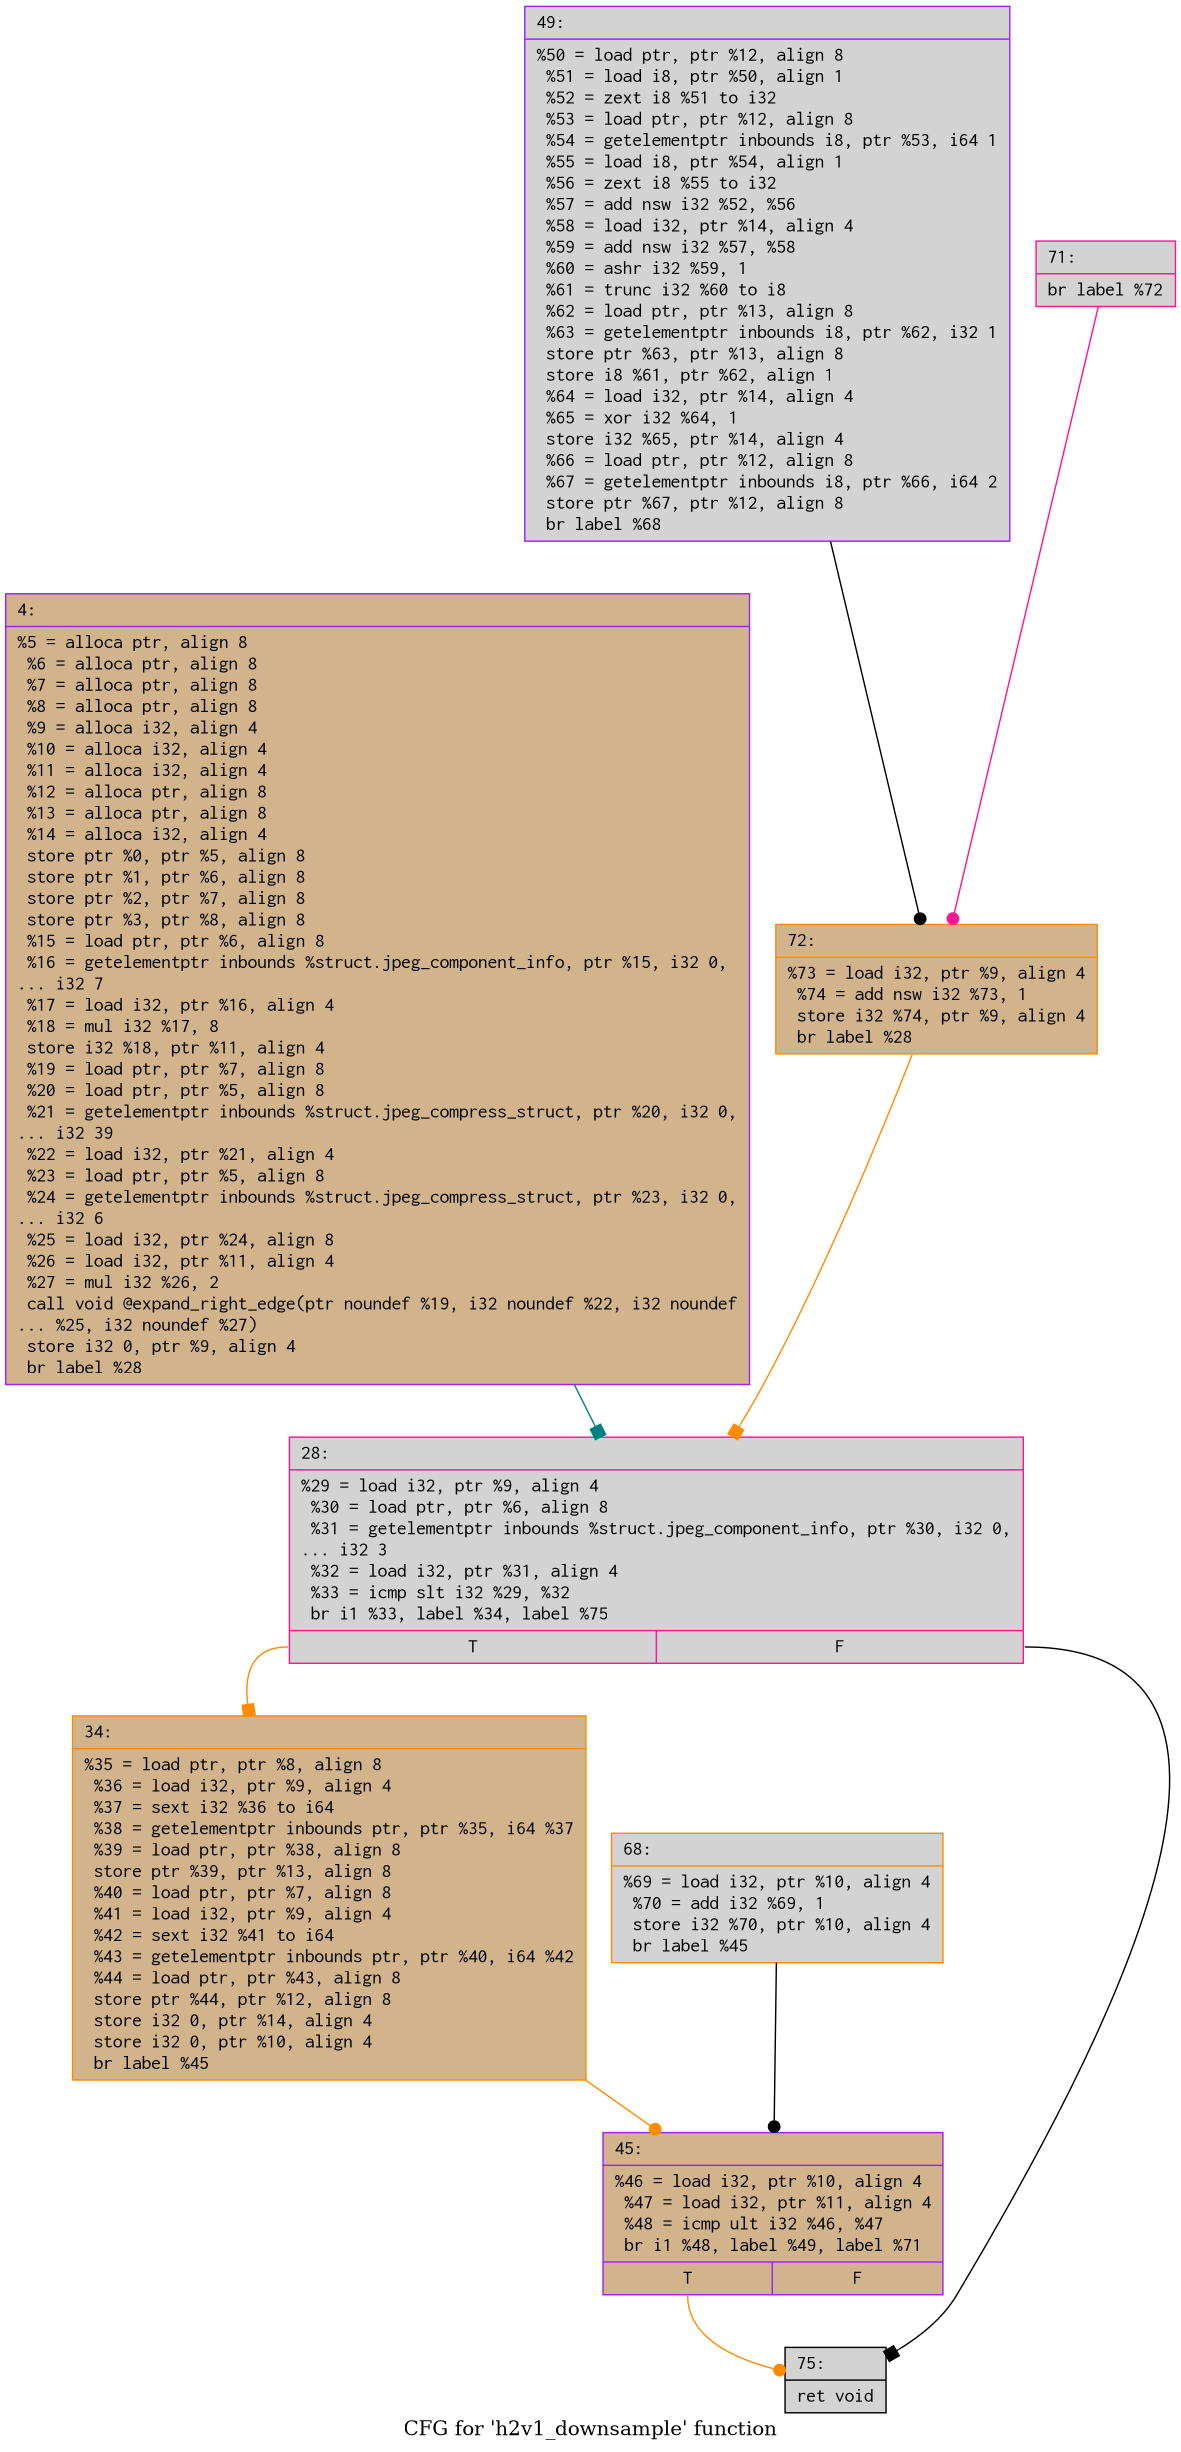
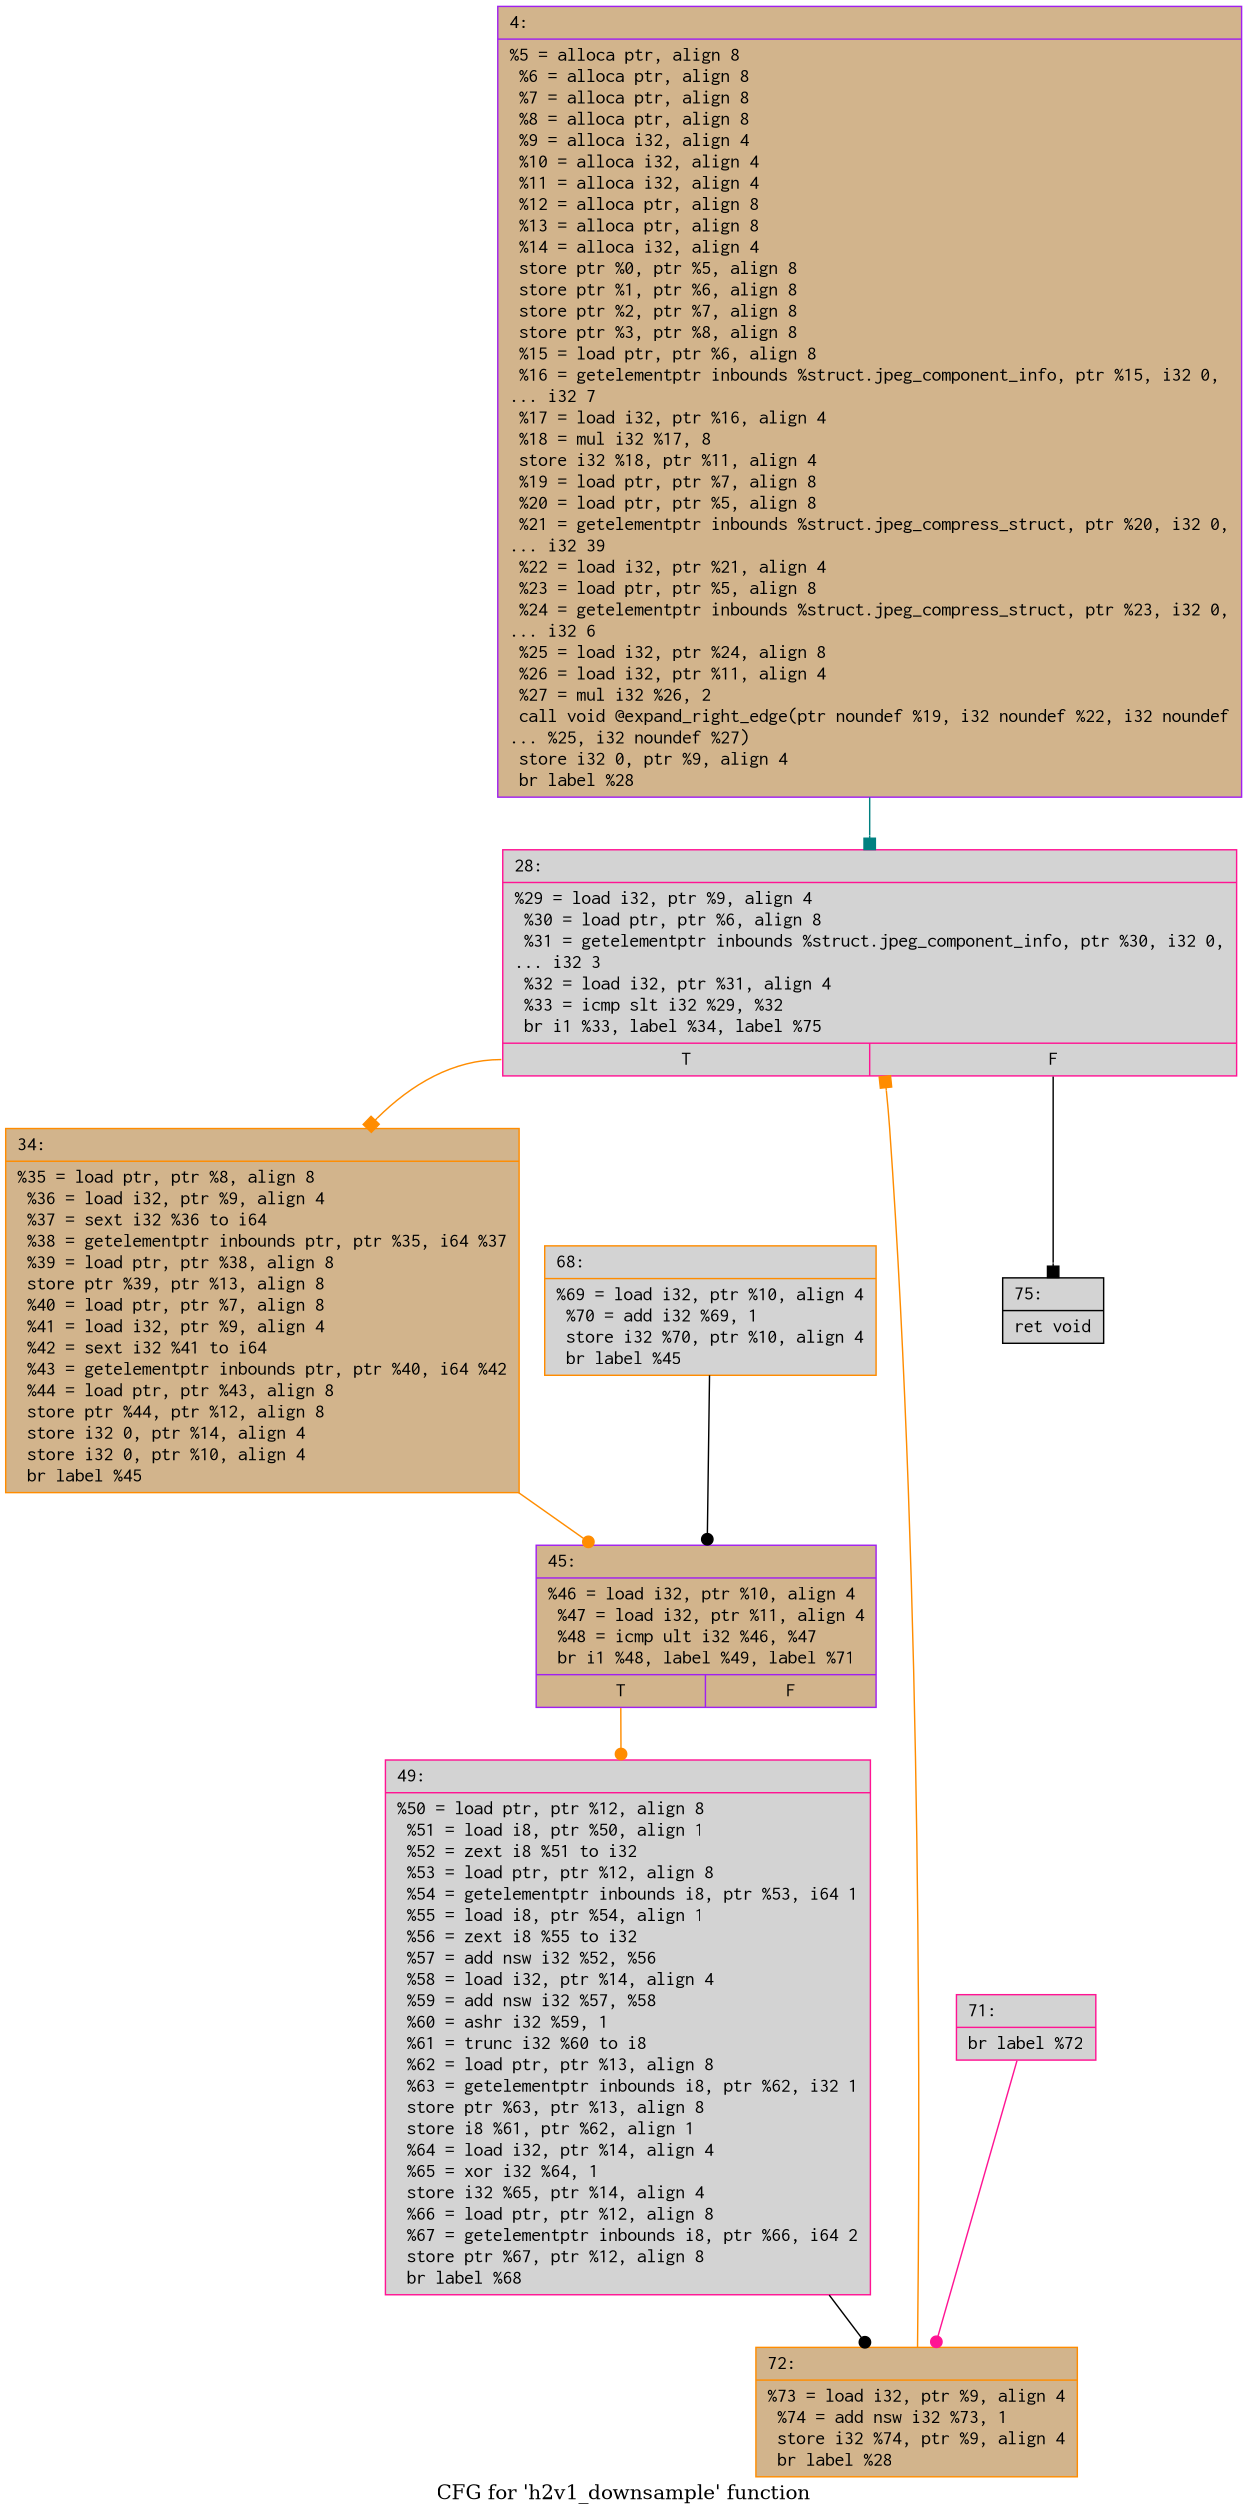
  digraph {
    label="CFG for 'h2v1_downsample' function"
    node [color=purple fillcolor=lightgrey fontname=Courier shape=record style=filled]
    edge [arrowhead=dot color=darkorange]
    n1 [fillcolor=tan label="{4:\l|  %5 = alloca ptr, align 8\l  %6 = alloca ptr, align 8\l  %7 = alloca ptr, align 8\l  %8 = alloca ptr, align 8\l  %9 = alloca i32, align 4\l  %10 = alloca i32, align 4\l  %11 = alloca i32, align 4\l  %12 = alloca ptr, align 8\l  %13 = alloca ptr, align 8\l  %14 = alloca i32, align 4\l  store ptr %0, ptr %5, align 8\l  store ptr %1, ptr %6, align 8\l  store ptr %2, ptr %7, align 8\l  store ptr %3, ptr %8, align 8\l  %15 = load ptr, ptr %6, align 8\l  %16 = getelementptr inbounds %struct.jpeg_component_info, ptr %15, i32 0,\l... i32 7\l  %17 = load i32, ptr %16, align 4\l  %18 = mul i32 %17, 8\l  store i32 %18, ptr %11, align 4\l  %19 = load ptr, ptr %7, align 8\l  %20 = load ptr, ptr %5, align 8\l  %21 = getelementptr inbounds %struct.jpeg_compress_struct, ptr %20, i32 0,\l... i32 39\l  %22 = load i32, ptr %21, align 4\l  %23 = load ptr, ptr %5, align 8\l  %24 = getelementptr inbounds %struct.jpeg_compress_struct, ptr %23, i32 0,\l... i32 6\l  %25 = load i32, ptr %24, align 8\l  %26 = load i32, ptr %11, align 4\l  %27 = mul i32 %26, 2\l  call void @expand_right_edge(ptr noundef %19, i32 noundef %22, i32 noundef\l... %25, i32 noundef %27)\l  store i32 0, ptr %9, align 4\l  br label %28\l}"]
    n2 [color=deeppink label="{28:\l|  %29 = load i32, ptr %9, align 4\l  %30 = load ptr, ptr %6, align 8\l  %31 = getelementptr inbounds %struct.jpeg_component_info, ptr %30, i32 0,\l... i32 3\l  %32 = load i32, ptr %31, align 4\l  %33 = icmp slt i32 %29, %32\l  br i1 %33, label %34, label %75\l|{<s0>T|<s1>F}}"]
    n3 [color=darkorange fillcolor=tan label="{34:\l|  %35 = load ptr, ptr %8, align 8\l  %36 = load i32, ptr %9, align 4\l  %37 = sext i32 %36 to i64\l  %38 = getelementptr inbounds ptr, ptr %35, i64 %37\l  %39 = load ptr, ptr %38, align 8\l  store ptr %39, ptr %13, align 8\l  %40 = load ptr, ptr %7, align 8\l  %41 = load i32, ptr %9, align 4\l  %42 = sext i32 %41 to i64\l  %43 = getelementptr inbounds ptr, ptr %40, i64 %42\l  %44 = load ptr, ptr %43, align 8\l  store ptr %44, ptr %12, align 8\l  store i32 0, ptr %14, align 4\l  store i32 0, ptr %10, align 4\l  br label %45\l}"]
    n4 [color=black label="{75:\l|  ret void\l}"]
    n5 [fillcolor=tan label="{45:\l|  %46 = load i32, ptr %10, align 4\l  %47 = load i32, ptr %11, align 4\l  %48 = icmp ult i32 %46, %47\l  br i1 %48, label %49, label %71\l|{<s0>T|<s1>F}}"]
-   n6 [label="{49:\l|  %50 = load ptr, ptr %12, align 8\l  %51 = load i8, ptr %50, align 1\l  %52 = zext i8 %51 to i32\l  %53 = load ptr, ptr %12, align 8\l  %54 = getelementptr inbounds i8, ptr %53, i64 1\l  %55 = load i8, ptr %54, align 1\l  %56 = zext i8 %55 to i32\l  %57 = add nsw i32 %52, %56\l  %58 = load i32, ptr %14, align 4\l  %59 = add nsw i32 %57, %58\l  %60 = ashr i32 %59, 1\l  %61 = trunc i32 %60 to i8\l  %62 = load ptr, ptr %13, align 8\l  %63 = getelementptr inbounds i8, ptr %62, i32 1\l  store ptr %63, ptr %13, align 8\l  store i8 %61, ptr %62, align 1\l  %64 = load i32, ptr %14, align 4\l  %65 = xor i32 %64, 1\l  store i32 %65, ptr %14, align 4\l  %66 = load ptr, ptr %12, align 8\l  %67 = getelementptr inbounds i8, ptr %66, i64 2\l  store ptr %67, ptr %12, align 8\l  br label %68\l}"]
+   n6 [color=deeppink label="{49:\l|  %50 = load ptr, ptr %12, align 8\l  %51 = load i8, ptr %50, align 1\l  %52 = zext i8 %51 to i32\l  %53 = load ptr, ptr %12, align 8\l  %54 = getelementptr inbounds i8, ptr %53, i64 1\l  %55 = load i8, ptr %54, align 1\l  %56 = zext i8 %55 to i32\l  %57 = add nsw i32 %52, %56\l  %58 = load i32, ptr %14, align 4\l  %59 = add nsw i32 %57, %58\l  %60 = ashr i32 %59, 1\l  %61 = trunc i32 %60 to i8\l  %62 = load ptr, ptr %13, align 8\l  %63 = getelementptr inbounds i8, ptr %62, i32 1\l  store ptr %63, ptr %13, align 8\l  store i8 %61, ptr %62, align 1\l  %64 = load i32, ptr %14, align 4\l  %65 = xor i32 %64, 1\l  store i32 %65, ptr %14, align 4\l  %66 = load ptr, ptr %12, align 8\l  %67 = getelementptr inbounds i8, ptr %66, i64 2\l  store ptr %67, ptr %12, align 8\l  br label %68\l}"]
    n7 [color=darkorange fillcolor=tan label="{72:\l|  %73 = load i32, ptr %9, align 4\l  %74 = add nsw i32 %73, 1\l  store i32 %74, ptr %9, align 4\l  br label %28\l}"]
    n8 [color=deeppink label="{71:\l|  br label %72\l}"]
    n9 [color=darkorange label="{68:\l|  %69 = load i32, ptr %10, align 4\l  %70 = add i32 %69, 1\l  store i32 %70, ptr %10, align 4\l  br label %45\l}"]
    n1 -> n2 [arrowhead=box color=teal]
    n2 -> n3 [arrowhead=box tailport=s0]
    n2 -> n4 [arrowhead=box color=black tailport=s1]
    n3 -> n5
-   n5 -> n4 [tailport=s0]
+   n5 -> n6 [tailport=s0]
    n6 -> n7 [color=black]
    n7 -> n2 [arrowhead=box]
    n8 -> n7 [color=deeppink]
    n9 -> n5 [color=black]
  }
